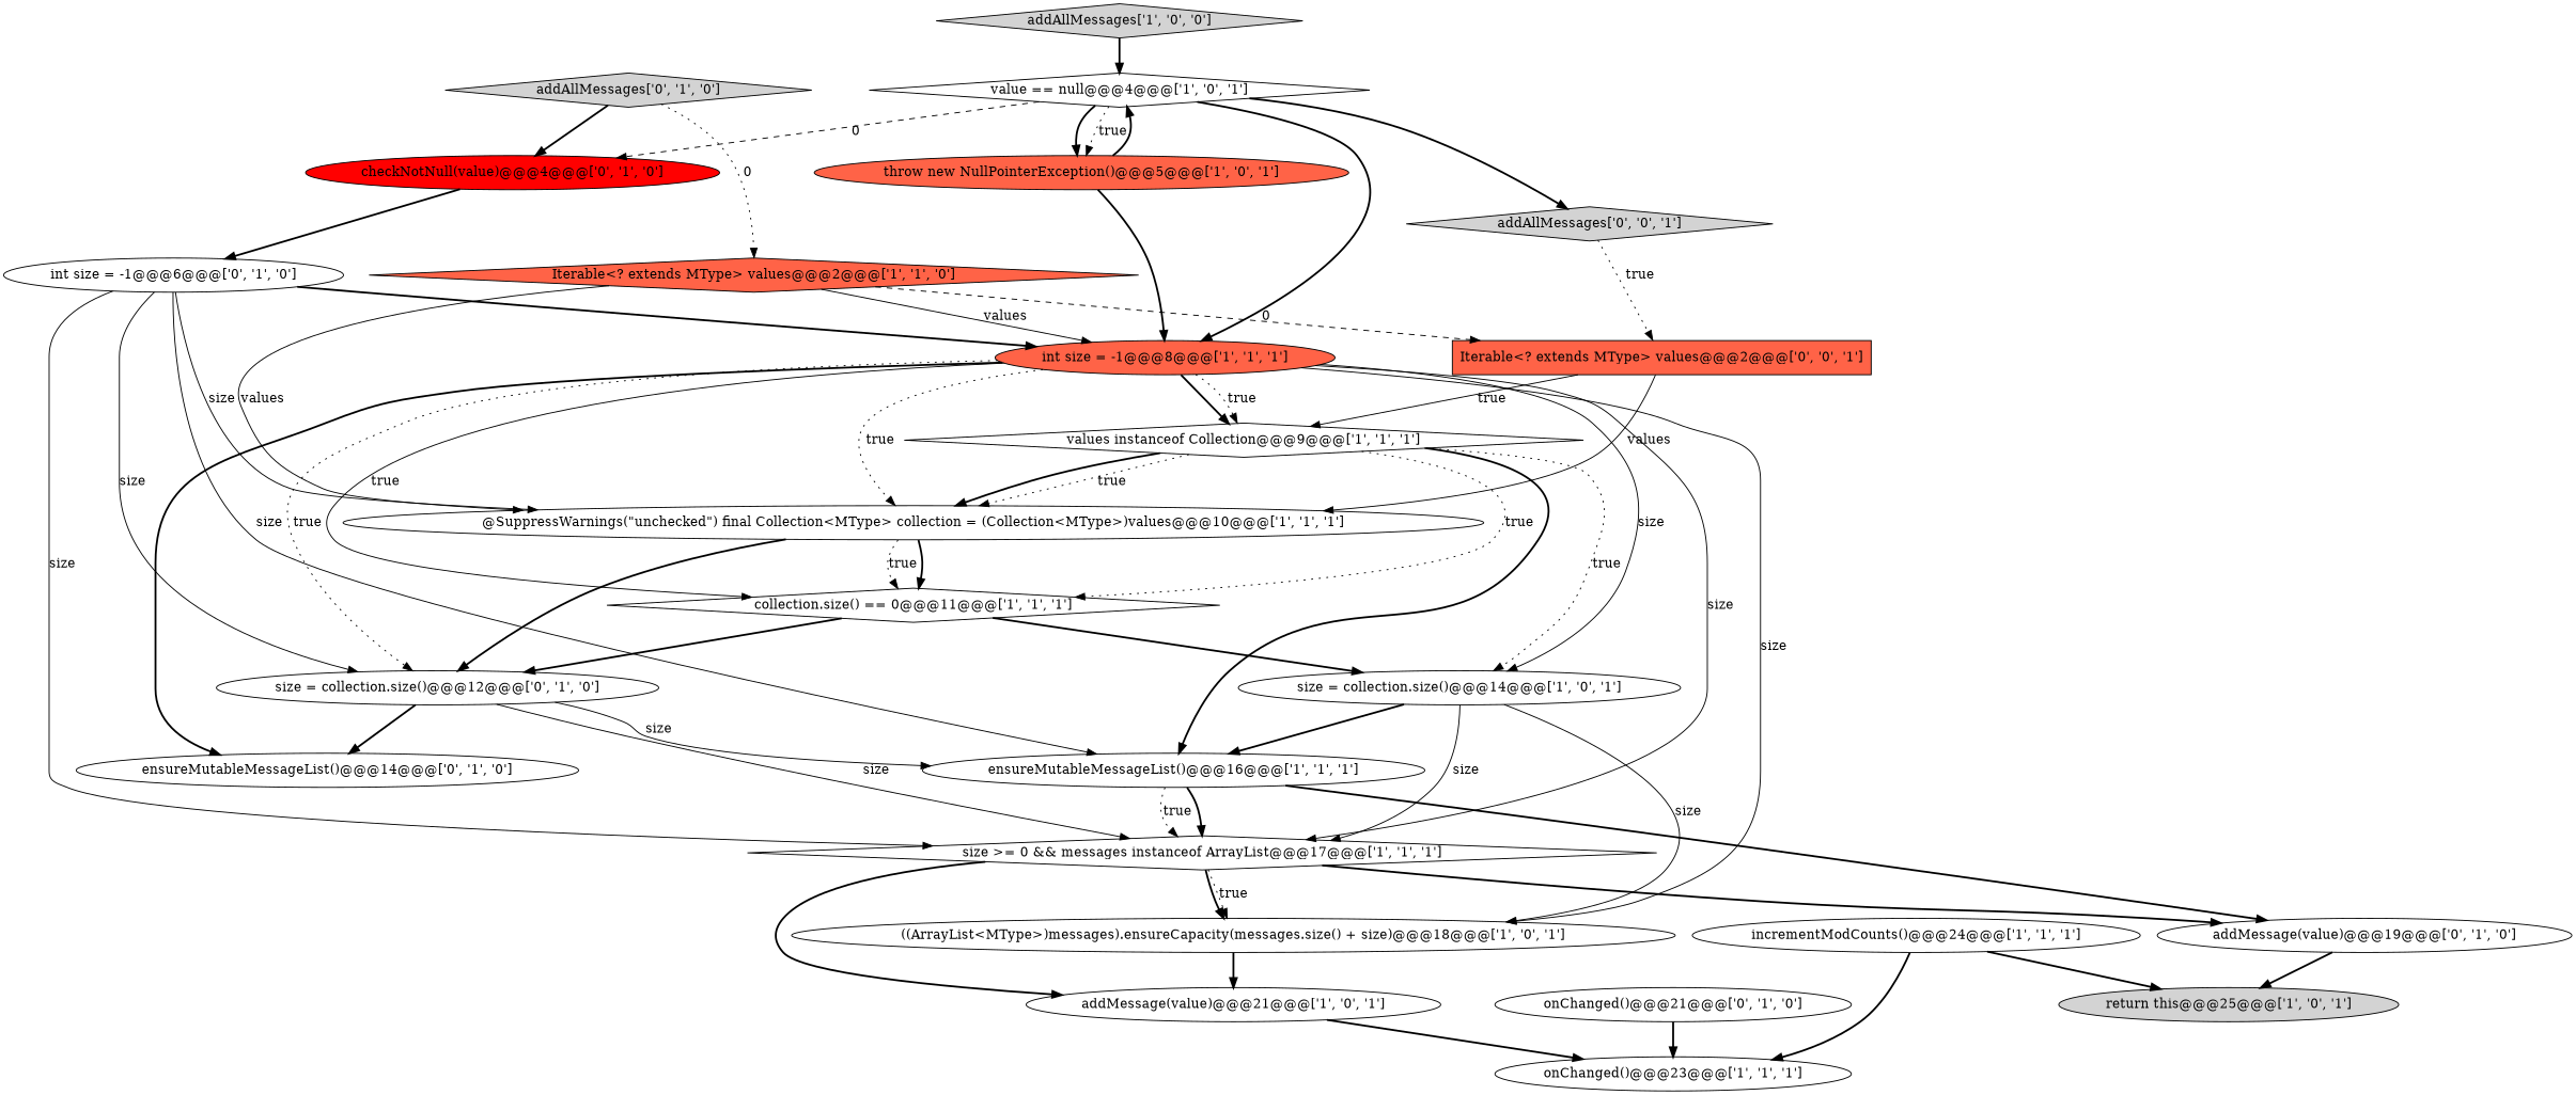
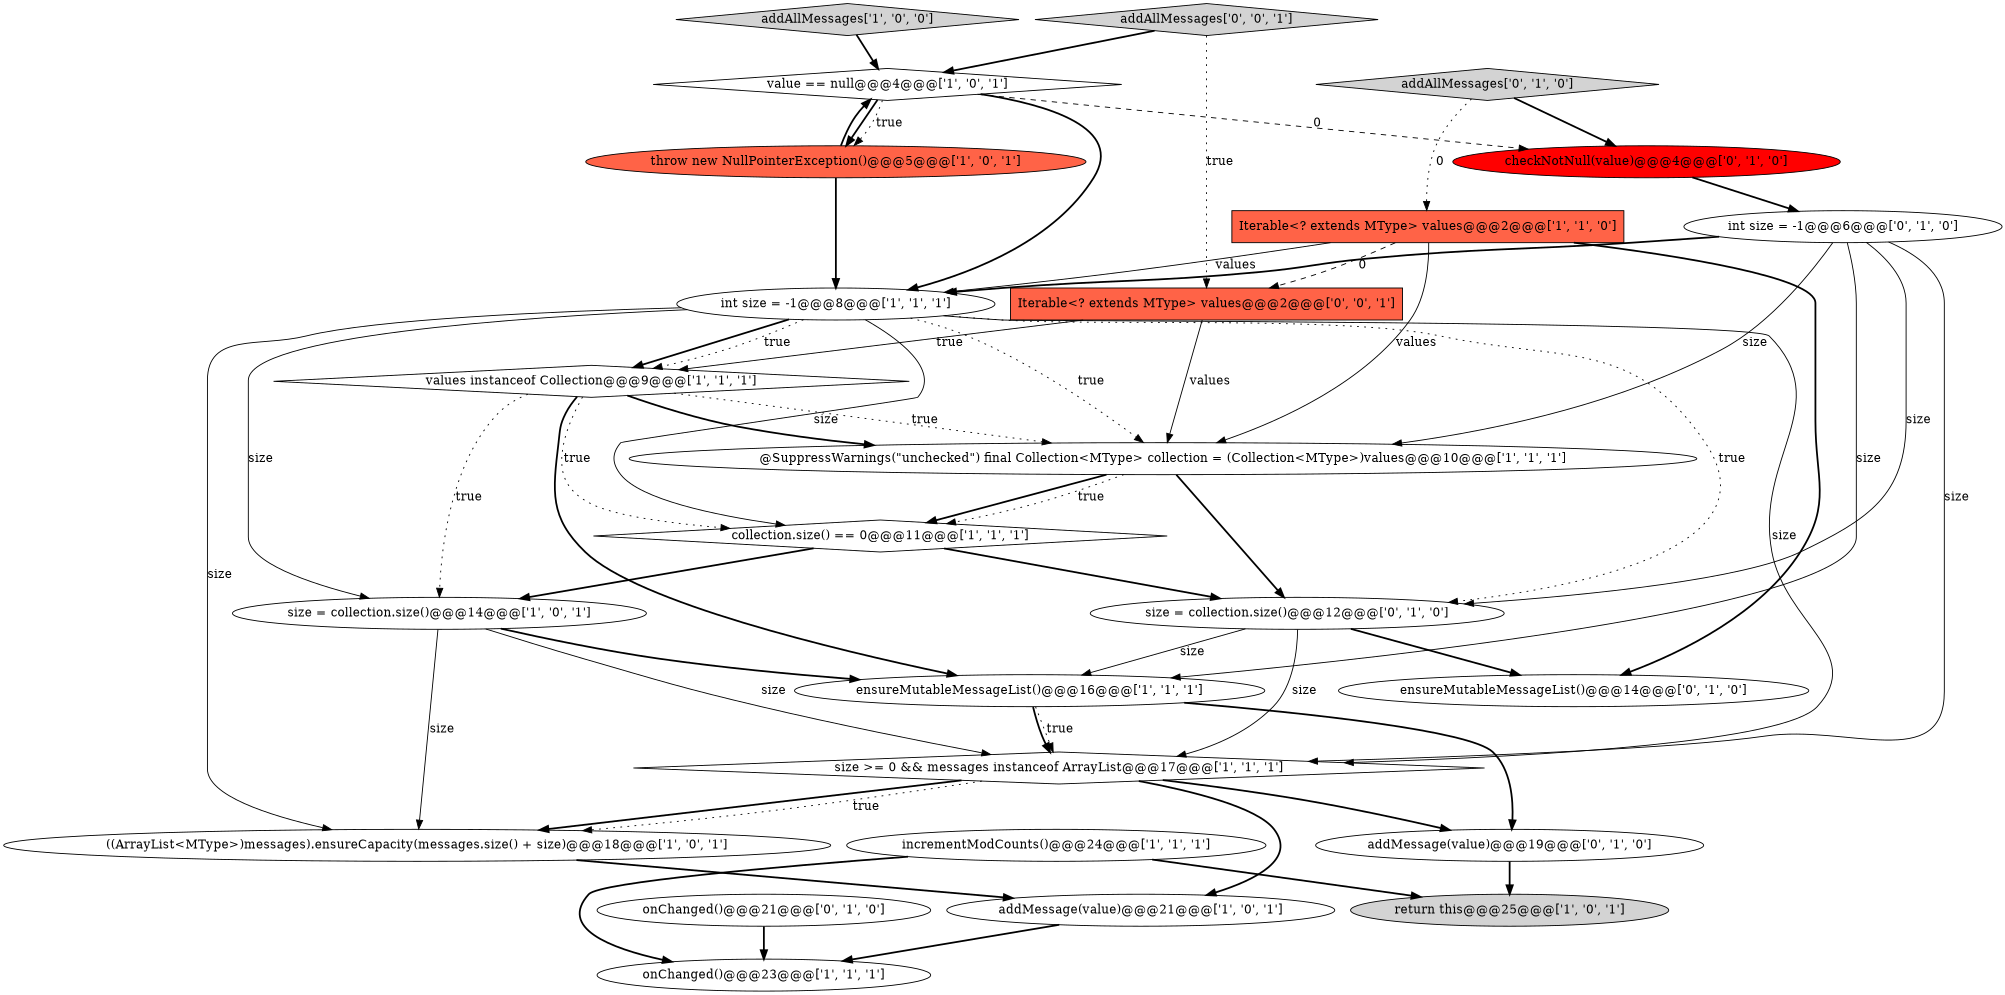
  digraph {
    node [fillcolor=white shape=ellipse style=filled]
    edge [style=bold]
    n1 [fillcolor=lightgray label="addAllMessages['0', '1', '0']" shape=diamond]
-   n2 [fillcolor=tomato label="Iterable<? extends MType> values@@@2@@@['1', '1', '0']" shape=diamond]
+   n2 [fillcolor=tomato label="Iterable<? extends MType> values@@@2@@@['1', '1', '0']" shape=box]
    n3 [fillcolor=red label="checkNotNull(value)@@@4@@@['0', '1', '0']"]
    n4 [fillcolor=tomato label="Iterable<? extends MType> values@@@2@@@['0', '0', '1']" shape=box]
-   n5 [fillcolor=tomato label="int size = -1@@@8@@@['1', '1', '1']"]
+   n5 [label="int size = -1@@@8@@@['1', '1', '1']"]
    n6 [label="@SuppressWarnings(\"unchecked\") final Collection<MType> collection = (Collection<MType>)values@@@10@@@['1', '1', '1']"]
    n7 [label="int size = -1@@@6@@@['0', '1', '0']"]
    n8 [label="addMessage(value)@@@19@@@['0', '1', '0']"]
    n9 [fillcolor=lightgray label="return this@@@25@@@['1', '0', '1']"]
    n10 [label="onChanged()@@@21@@@['0', '1', '0']"]
    n11 [label="onChanged()@@@23@@@['1', '1', '1']"]
    n12 [fillcolor=lightgray label="addAllMessages['0', '0', '1']" shape=diamond]
    n13 [label="value == null@@@4@@@['1', '0', '1']" shape=diamond]
    n14 [fillcolor=tomato label="throw new NullPointerException()@@@5@@@['1', '0', '1']"]
    n15 [label="values instanceof Collection@@@9@@@['1', '1', '1']" shape=diamond]
    n16 [label="((ArrayList<MType>)messages).ensureCapacity(messages.size() + size)@@@18@@@['1', '0', '1']"]
    n17 [label="addMessage(value)@@@21@@@['1', '0', '1']"]
    n18 [label="size = collection.size()@@@12@@@['0', '1', '0']"]
    n19 [label="ensureMutableMessageList()@@@14@@@['0', '1', '0']"]
    n20 [label="size >= 0 && messages instanceof ArrayList@@@17@@@['1', '1', '1']" shape=diamond]
    n21 [label="ensureMutableMessageList()@@@16@@@['1', '1', '1']"]
    n22 [label="size = collection.size()@@@14@@@['1', '0', '1']"]
    n23 [label="collection.size() == 0@@@11@@@['1', '1', '1']" shape=diamond]
    n24 [label="incrementModCounts()@@@24@@@['1', '1', '1']"]
    n25 [fillcolor=lightgray label="addAllMessages['1', '0', '0']" shape=diamond]
    n1 -> n2 [label=0 style=dotted]
    n1 -> n3
    n2 -> n4 [label=0 style=dashed]
    n2 -> n5 [label=values style=solid]
    n2 -> n6 [label=values style=solid]
    n3 -> n7
    n4 -> n6 [label=values style=solid]
    n4 -> n15 [label=true style=solid]
    n5 -> n6 [label=true style=dotted]
    n5 -> n15
    n5 -> n15 [label=true style=dotted]
    n5 -> n16 [label=size style=solid]
    n5 -> n18 [label=true style=dotted]
-   n5 -> n19
+   n2 -> n19
    n5 -> n20 [label=size style=solid]
    n5 -> n22 [label=size style=solid]
-   n5 -> n23 [label=true style=solid]
+   n5 -> n23 [label=size style=solid]
    n6 -> n18
    n6 -> n23
    n6 -> n23 [label=true style=dotted]
    n7 -> n5
    n7 -> n6 [label=size style=solid]
    n7 -> n18 [label=size style=solid]
    n7 -> n20 [label=size style=solid]
    n7 -> n21 [label=size style=solid]
    n8 -> n9
    n10 -> n11
    n12 -> n4 [label=true style=dotted]
-   n13 -> n12
+   n12 -> n13
    n13 -> n3 [label=0 style=dashed]
    n13 -> n5
    n13 -> n14
    n13 -> n14 [label=true style=dotted]
    n14 -> n5
    n14 -> n13
    n15 -> n6 [label=true style=dotted]
    n15 -> n6
    n15 -> n21
    n15 -> n22 [label=true style=dotted]
    n15 -> n23 [label=true style=dotted]
    n16 -> n17
    n17 -> n11
    n18 -> n19
    n18 -> n20 [label=size style=solid]
    n18 -> n21 [label=size style=solid]
    n20 -> n8
    n20 -> n16
    n20 -> n16 [label=true style=dotted]
    n20 -> n17
    n21 -> n8
    n21 -> n20
    n21 -> n20 [label=true style=dotted]
    n22 -> n16 [label=size style=solid]
    n22 -> n20 [label=size style=solid]
    n22 -> n21
    n23 -> n18
    n23 -> n22
    n24 -> n9
    n24 -> n11
    n25 -> n13
  }
